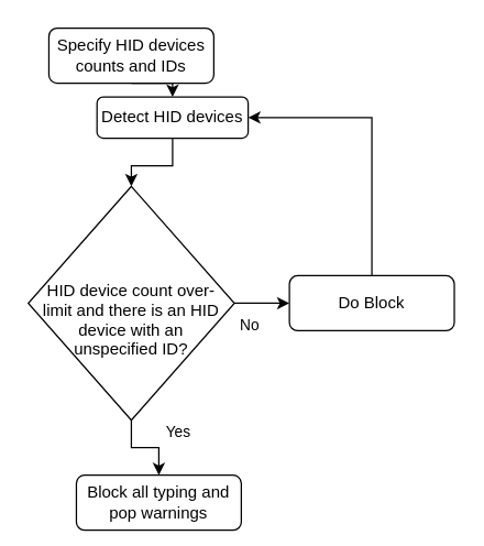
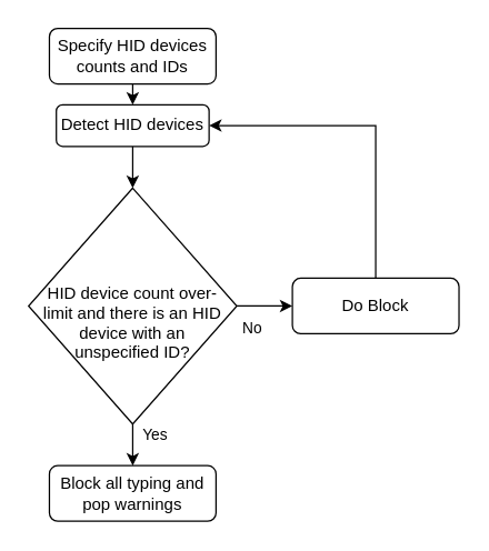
  <mxCell id="0" />
  <mxCell id="1" parent="0" />
  <mxCell id="2" style="edgeStyle=orthogonalEdgeStyle;rounded=0;orthogonalLoop=1;jettySize=auto;html=1;exitX=0.5;exitY=1;exitDx=0;exitDy=0;entryX=0.5;entryY=0;entryDx=0;entryDy=0;" edge="1" parent="1" source="3" target="13"><mxGeometry relative="1" as="geometry" /></mxCell>
  <mxCell id="3" value="Specify HID devices counts and IDs" style="rounded=1;whiteSpace=wrap;html=1;fontSize=12;glass=0;strokeWidth=1;shadow=0;" parent="1" vertex="1"><mxGeometry x="35" y="20" width="120" height="40" as="geometry" /></mxCell>
  <mxCell id="4" style="edgeStyle=orthogonalEdgeStyle;rounded=0;orthogonalLoop=1;jettySize=auto;html=1;exitX=0.5;exitY=1;exitDx=0;exitDy=0;entryX=0.5;entryY=0;entryDx=0;entryDy=0;" edge="1" parent="1" source="8" target="11"><mxGeometry relative="1" as="geometry" /></mxCell>
  <mxCell id="5" value="Yes" style="edgeLabel;html=1;align=center;verticalAlign=middle;resizable=0;points=[];" vertex="1" connectable="0" parent="4"><mxGeometry x="0.267" relative="1" as="geometry"><mxPoint x="15" y="-12" as="offset" /></mxGeometry></mxCell>
  <mxCell id="6" style="edgeStyle=orthogonalEdgeStyle;rounded=0;orthogonalLoop=1;jettySize=auto;html=1;exitX=1;exitY=0.5;exitDx=0;exitDy=0;entryX=0;entryY=0.5;entryDx=0;entryDy=0;" edge="1" parent="1" source="8" target="10"><mxGeometry relative="1" as="geometry" /></mxCell>
  <mxCell id="7" value="No" style="edgeLabel;html=1;align=center;verticalAlign=middle;resizable=0;points=[];" vertex="1" connectable="0" parent="6"><mxGeometry x="-0.313" relative="1" as="geometry"><mxPoint x="-4" y="15" as="offset" /></mxGeometry></mxCell>
  <mxCell id="8" value="&lt;br&gt;&lt;br&gt;HID device count over-limit and there is an HID device with an unspecified ID?" style="rhombus;whiteSpace=wrap;html=1;shadow=0;fontFamily=Helvetica;fontSize=12;align=center;strokeWidth=1;spacing=6;spacingTop=-4;" parent="1" vertex="1"><mxGeometry x="20" y="135" width="150" height="170" as="geometry" /></mxCell>
  <mxCell id="9" style="edgeStyle=orthogonalEdgeStyle;rounded=0;orthogonalLoop=1;jettySize=auto;html=1;exitX=0.5;exitY=0;exitDx=0;exitDy=0;entryX=1;entryY=0.5;entryDx=0;entryDy=0;" edge="1" parent="1" source="10" target="13"><mxGeometry relative="1" as="geometry" /></mxCell>
  <mxCell id="10" value="Do Block" style="rounded=1;whiteSpace=wrap;html=1;fontSize=12;glass=0;strokeWidth=1;shadow=0;" parent="1" vertex="1"><mxGeometry x="210" y="200" width="120" height="40" as="geometry" /></mxCell>
- <mxCell id="11" value="Block all typing and pop warnings" style="rounded=1;whiteSpace=wrap;html=1;fontSize=12;glass=0;strokeWidth=1;shadow=0;" parent="1" vertex="1"><mxGeometry x="55" y="345" width="120" height="40" as="geometry" /></mxCell>
+ <mxCell id="11" value="Block all typing and pop warnings" style="rounded=1;whiteSpace=wrap;html=1;fontSize=12;glass=0;strokeWidth=1;shadow=0;" parent="1" vertex="1"><mxGeometry x="35" y="335" width="120" height="40" as="geometry" /></mxCell>
  <mxCell id="12" style="edgeStyle=orthogonalEdgeStyle;rounded=0;orthogonalLoop=1;jettySize=auto;html=1;exitX=0.5;exitY=1;exitDx=0;exitDy=0;entryX=0.5;entryY=0;entryDx=0;entryDy=0;" edge="1" parent="1" source="13" target="8"><mxGeometry relative="1" as="geometry" /></mxCell>
- <mxCell id="13" value="Detect HID devices" style="rounded=1;whiteSpace=wrap;html=1;" vertex="1" parent="1"><mxGeometry x="70" y="70" width="110" height="30" as="geometry" /></mxCell>
+ <mxCell id="13" value="Detect HID devices" style="rounded=1;whiteSpace=wrap;html=1;" vertex="1" parent="1"><mxGeometry x="40" y="75" width="110" height="30" as="geometry" /></mxCell>
